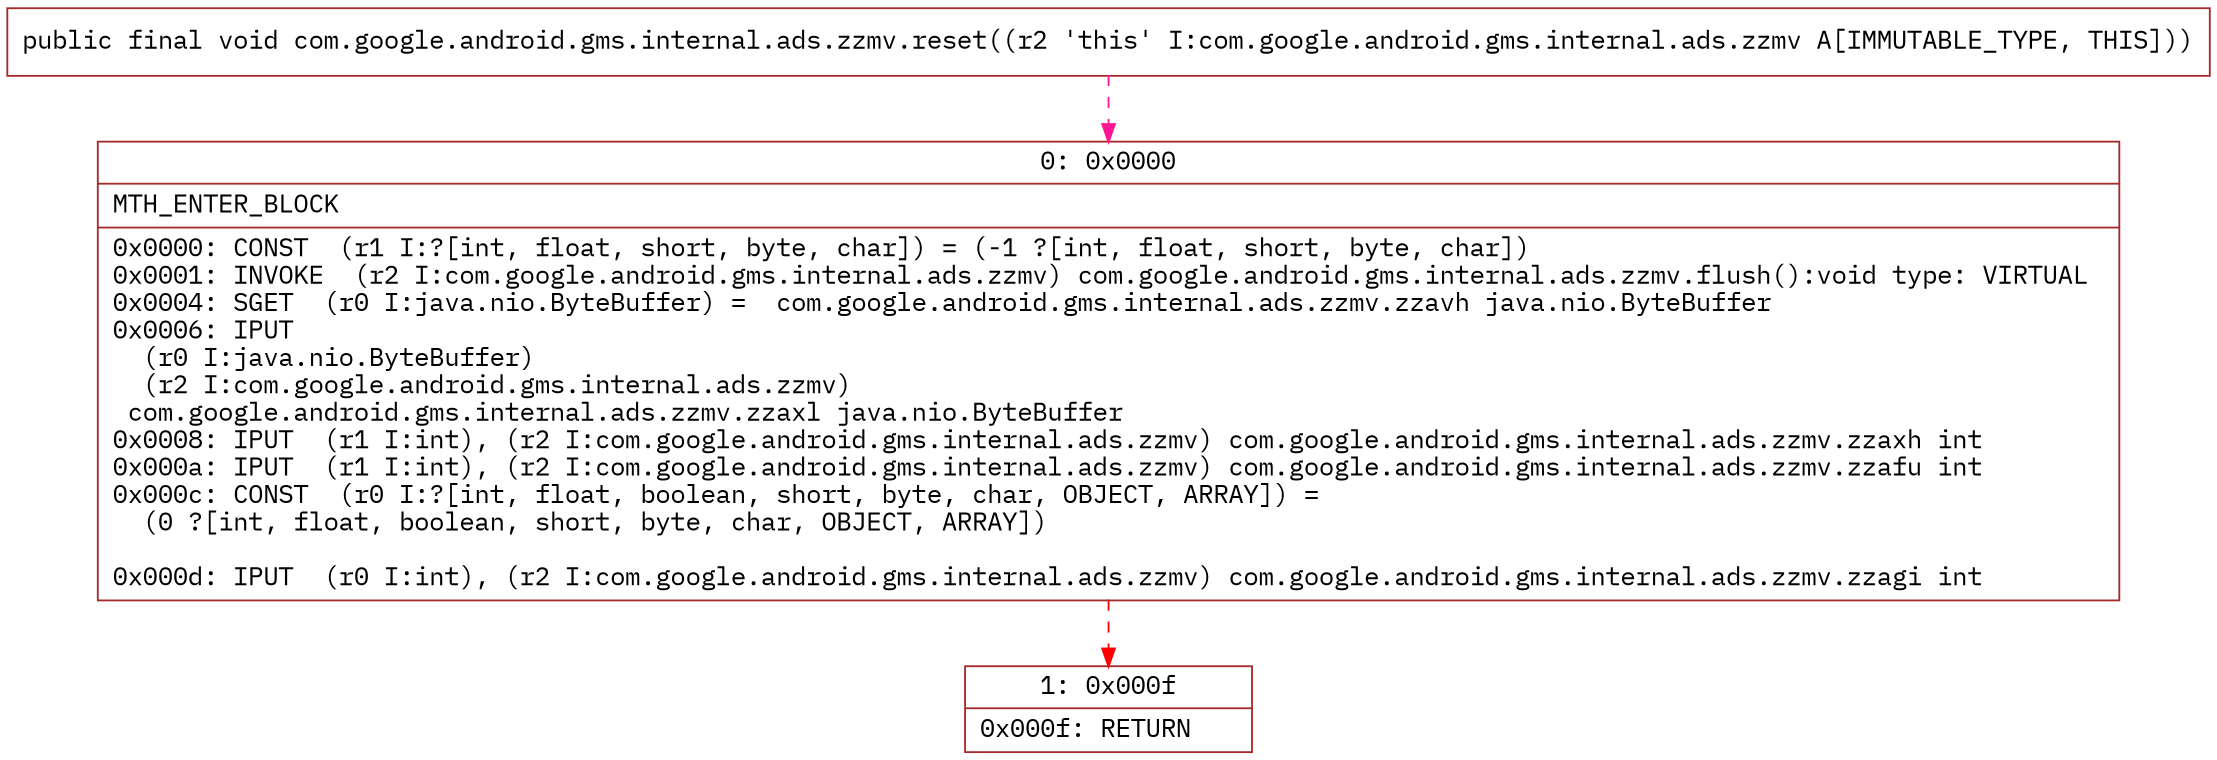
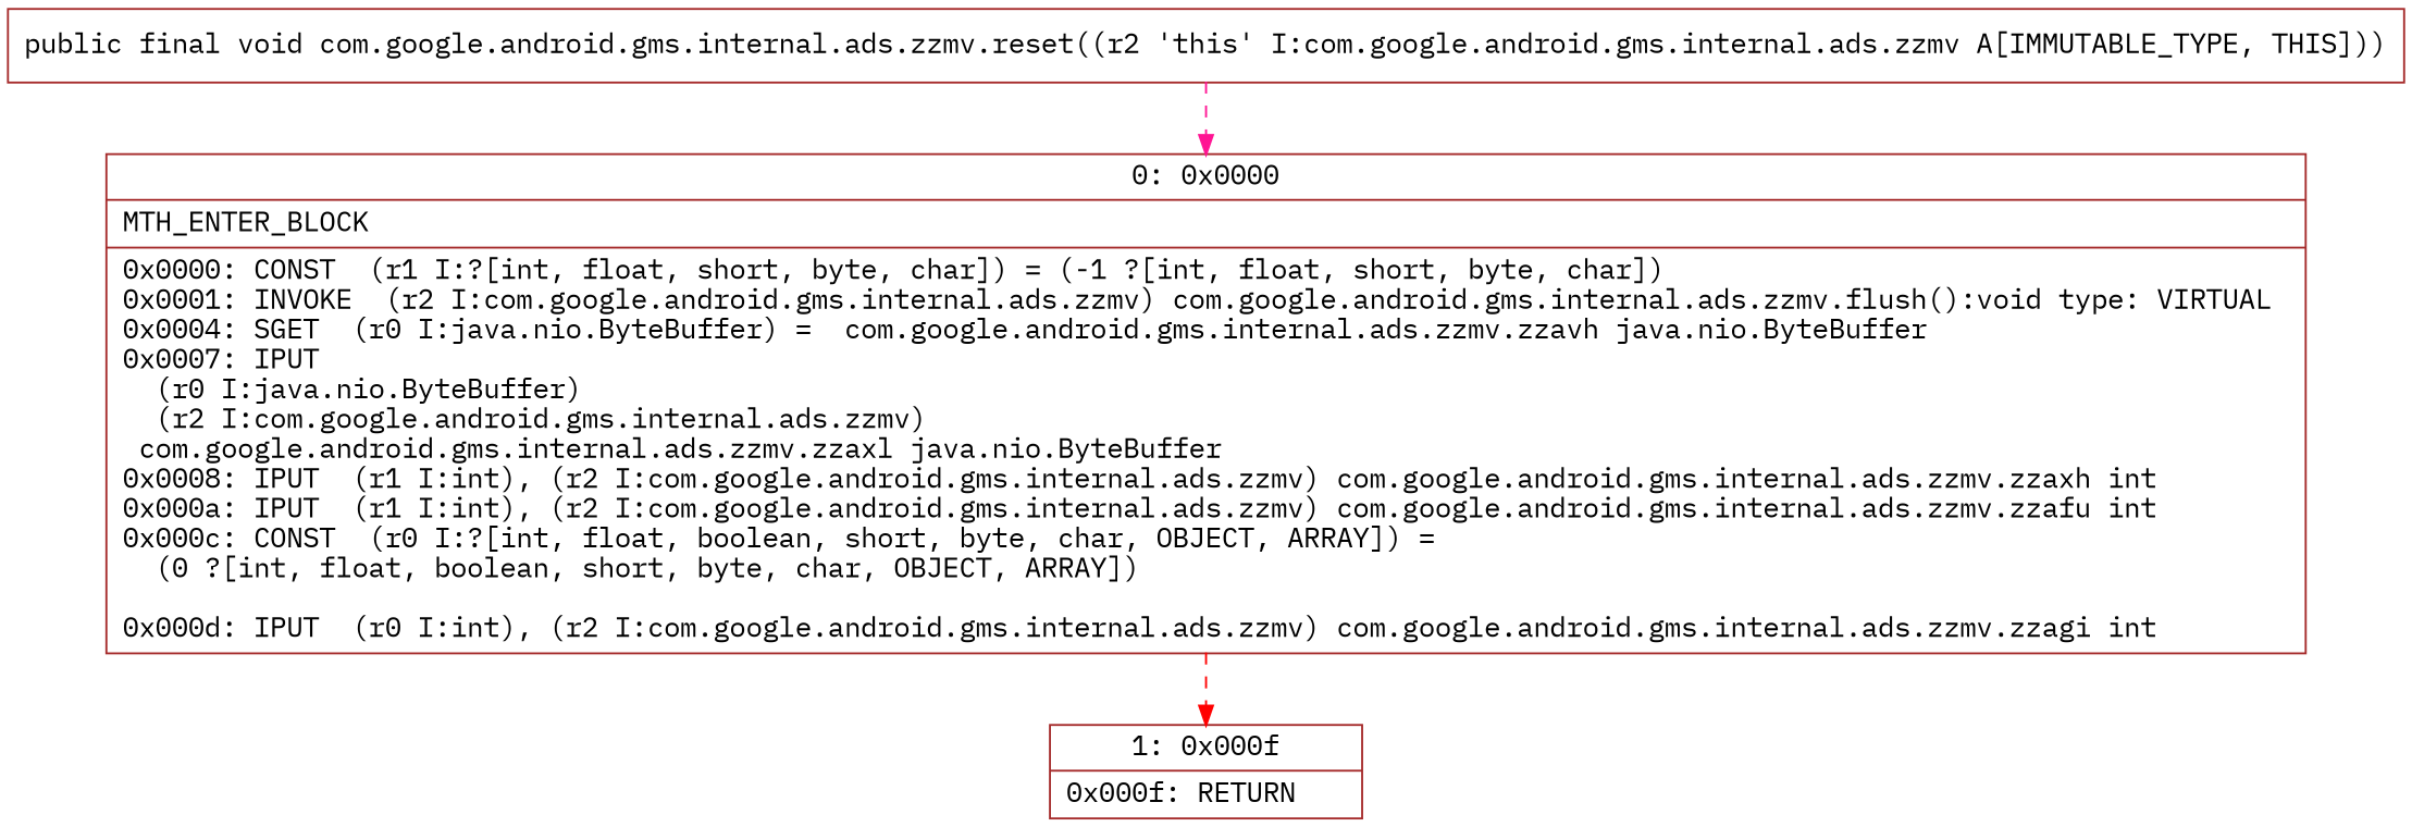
  digraph {
    fontname="IBM Plex Mono"
    node [shape=record color=brown fontname="IBM Plex Mono"]
    edge [style=dashed fontname="IBM Plex Mono"]
-   n1 [label="{0\:\ 0x0000|MTH_ENTER_BLOCK\l|0x0000: CONST  (r1 I:?[int, float, short, byte, char]) = (\-1 ?[int, float, short, byte, char]) \l0x0001: INVOKE  (r2 I:com.google.android.gms.internal.ads.zzmv) com.google.android.gms.internal.ads.zzmv.flush():void type: VIRTUAL \l0x0004: SGET  (r0 I:java.nio.ByteBuffer) =  com.google.android.gms.internal.ads.zzmv.zzavh java.nio.ByteBuffer \l0x0006: IPUT  \l  (r0 I:java.nio.ByteBuffer)\l  (r2 I:com.google.android.gms.internal.ads.zzmv)\l com.google.android.gms.internal.ads.zzmv.zzaxl java.nio.ByteBuffer \l0x0008: IPUT  (r1 I:int), (r2 I:com.google.android.gms.internal.ads.zzmv) com.google.android.gms.internal.ads.zzmv.zzaxh int \l0x000a: IPUT  (r1 I:int), (r2 I:com.google.android.gms.internal.ads.zzmv) com.google.android.gms.internal.ads.zzmv.zzafu int \l0x000c: CONST  (r0 I:?[int, float, boolean, short, byte, char, OBJECT, ARRAY]) = \l  (0 ?[int, float, boolean, short, byte, char, OBJECT, ARRAY])\l \l0x000d: IPUT  (r0 I:int), (r2 I:com.google.android.gms.internal.ads.zzmv) com.google.android.gms.internal.ads.zzmv.zzagi int \l}"]
+   n1 [label="{0\:\ 0x0000|MTH_ENTER_BLOCK\l|0x0000: CONST  (r1 I:?[int, float, short, byte, char]) = (\-1 ?[int, float, short, byte, char]) \l0x0001: INVOKE  (r2 I:com.google.android.gms.internal.ads.zzmv) com.google.android.gms.internal.ads.zzmv.flush():void type: VIRTUAL \l0x0004: SGET  (r0 I:java.nio.ByteBuffer) =  com.google.android.gms.internal.ads.zzmv.zzavh java.nio.ByteBuffer \l0x0007: IPUT  \l  (r0 I:java.nio.ByteBuffer)\l  (r2 I:com.google.android.gms.internal.ads.zzmv)\l com.google.android.gms.internal.ads.zzmv.zzaxl java.nio.ByteBuffer \l0x0008: IPUT  (r1 I:int), (r2 I:com.google.android.gms.internal.ads.zzmv) com.google.android.gms.internal.ads.zzmv.zzaxh int \l0x000a: IPUT  (r1 I:int), (r2 I:com.google.android.gms.internal.ads.zzmv) com.google.android.gms.internal.ads.zzmv.zzafu int \l0x000c: CONST  (r0 I:?[int, float, boolean, short, byte, char, OBJECT, ARRAY]) = \l  (0 ?[int, float, boolean, short, byte, char, OBJECT, ARRAY])\l \l0x000d: IPUT  (r0 I:int), (r2 I:com.google.android.gms.internal.ads.zzmv) com.google.android.gms.internal.ads.zzmv.zzagi int \l}"]
    n2 [label="{1\:\ 0x000f|0x000f: RETURN   \l}"]
    n3 [label="{public final void com.google.android.gms.internal.ads.zzmv.reset((r2 'this' I:com.google.android.gms.internal.ads.zzmv A[IMMUTABLE_TYPE, THIS])) }"]
    n1 -> n2 [color=red]
    n3 -> n1 [color=deeppink]
  }
